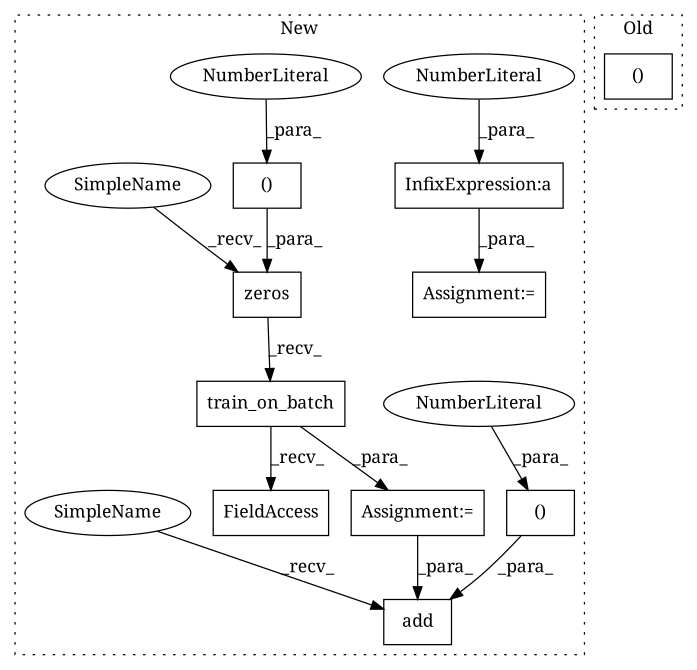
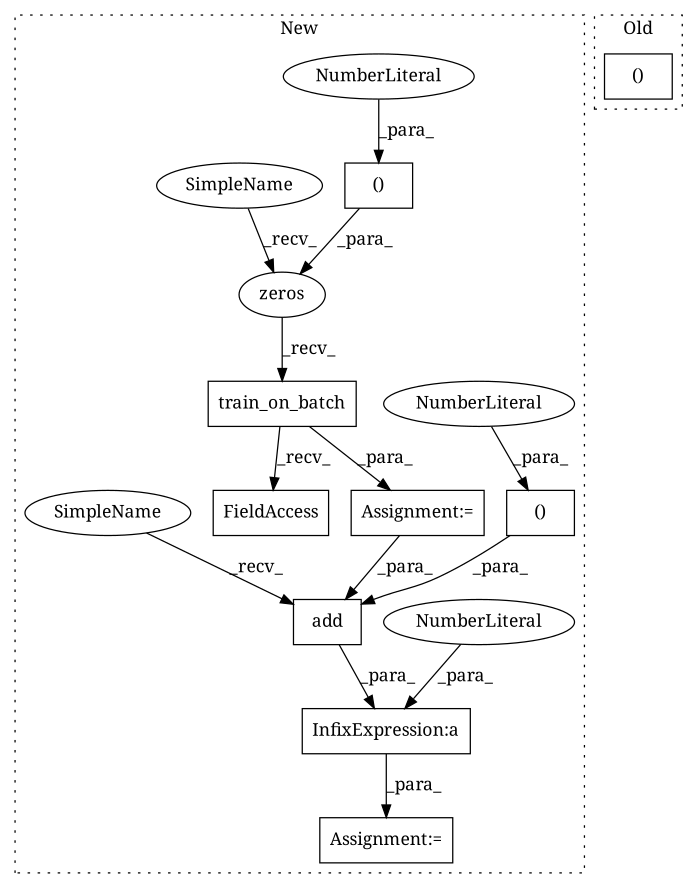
  digraph {
    fontname="Noto Serif"
    node [a=32 fontname="Noto Serif" l=1 shape=box]
    edge [fontname="Noto Serif"]
    n1 [l="15,1" label=train_on_batch s="3917,3986"]
    n2 [a=22 l=18 label=FieldAccess s=3898]
    n3 [a=7 label="Assignment:=" s=3897]
    n4 [l="4,1" label=add s="4015,4042"]
    n5 [a=106 l=24 label="()" s=3960]
    n6 [a=27 l=3 label="InfixExpression:a" s=4006]
    n7 [a=34 l=3 label=NumberLiteral s=4003 shape=ellipse]
    n8 [a=34 label=NumberLiteral s=3983 shape=ellipse]
    n9 [a=7 label="Assignment:=" s=4001]
    n10 [a=106 l=24 label="()" s=3851]
    n11 [a=34 label=NumberLiteral s=3874 shape=ellipse]
-   n12 [l="13,2" label=zeros s="3947,3984"]
+   n12 [l="13,2" label=zeros s="3947,3984" shape=ellipse]
    n13 [a=42 l=5 label=SimpleName s=3941 shape=ellipse]
    n14 [a=42 l=5 label=SimpleName s=4009 shape=ellipse]
    n15 [a=106 l=25 label="()" s=3659]
    subgraph cluster_1 {
      label=New
      style=dotted
      n1
      n2
      n3
      n4
      n5
      n6
      n7
      n8
      n9
      n10
      n11
      n12
      n13
      n14
    }
    subgraph cluster_2 {
      label=Old
      style=dotted
      n15
    }
    n1 -> n2 [label=_recv_]
    n1 -> n3 [label=_para_]
    n3 -> n4 [label=_para_]
+   n4 -> n6 [label=_para_]
    n5 -> n12 [label=_para_]
    n6 -> n9 [label=_para_]
    n7 -> n6 [label=_para_]
    n8 -> n5 [label=_para_]
    n10 -> n4 [label=_para_]
    n11 -> n10 [label=_para_]
    n12 -> n1 [label=_recv_]
    n13 -> n12 [label=_recv_]
    n14 -> n4 [label=_recv_]
  }
